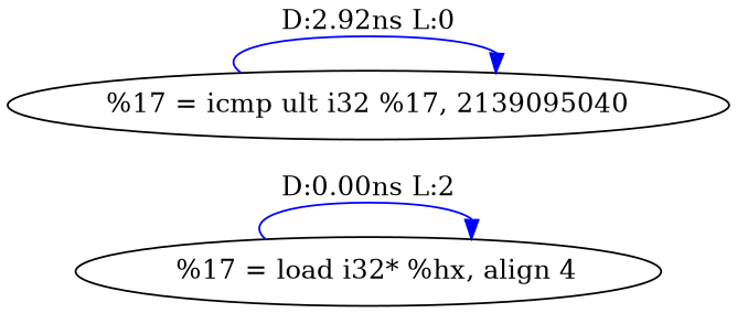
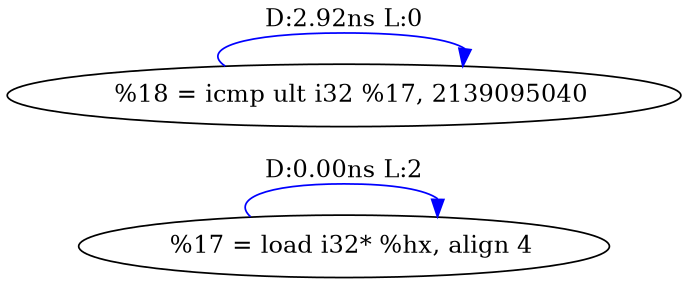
  digraph {
    rankdir=LR
    edge [color=blue]
    n1 [label="  %17 = load i32* %hx, align 4"]
-   n2 [label="%17 = icmp ult i32 %17, 2139095040"]
+   n2 [label="  %18 = icmp ult i32 %17, 2139095040"]
    n1 -> n1 [label="D:0.00ns L:2"]
    n2 -> n2 [label="D:2.92ns L:0"]
  }
